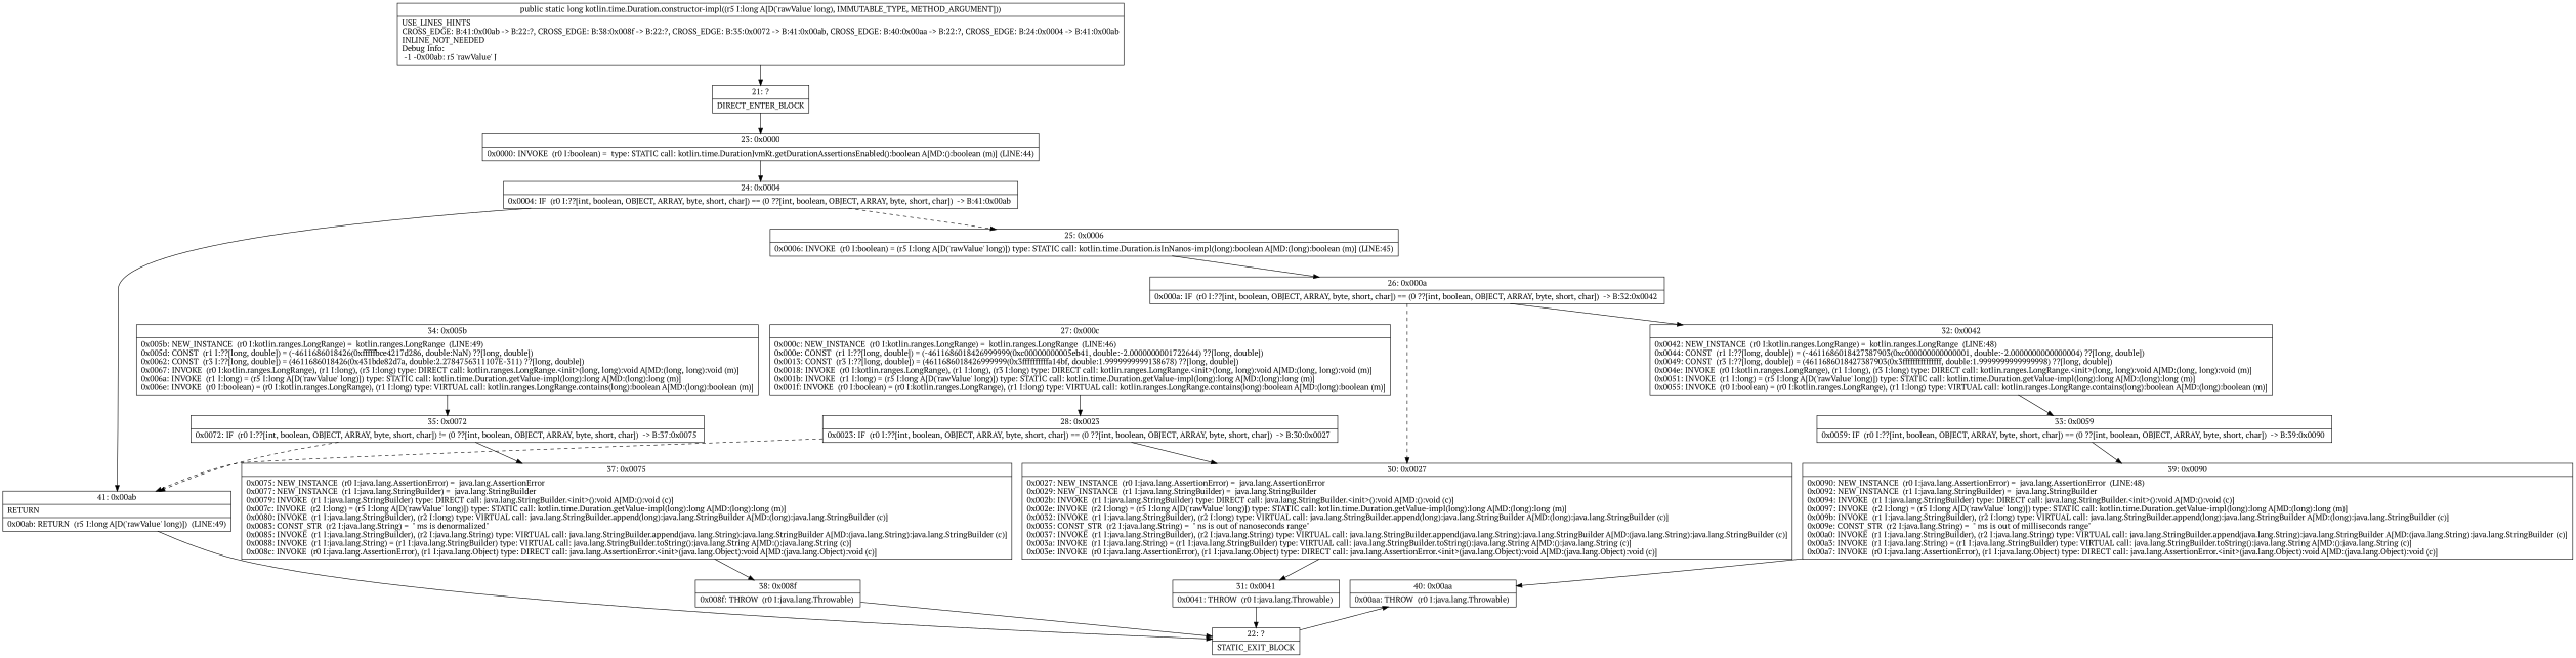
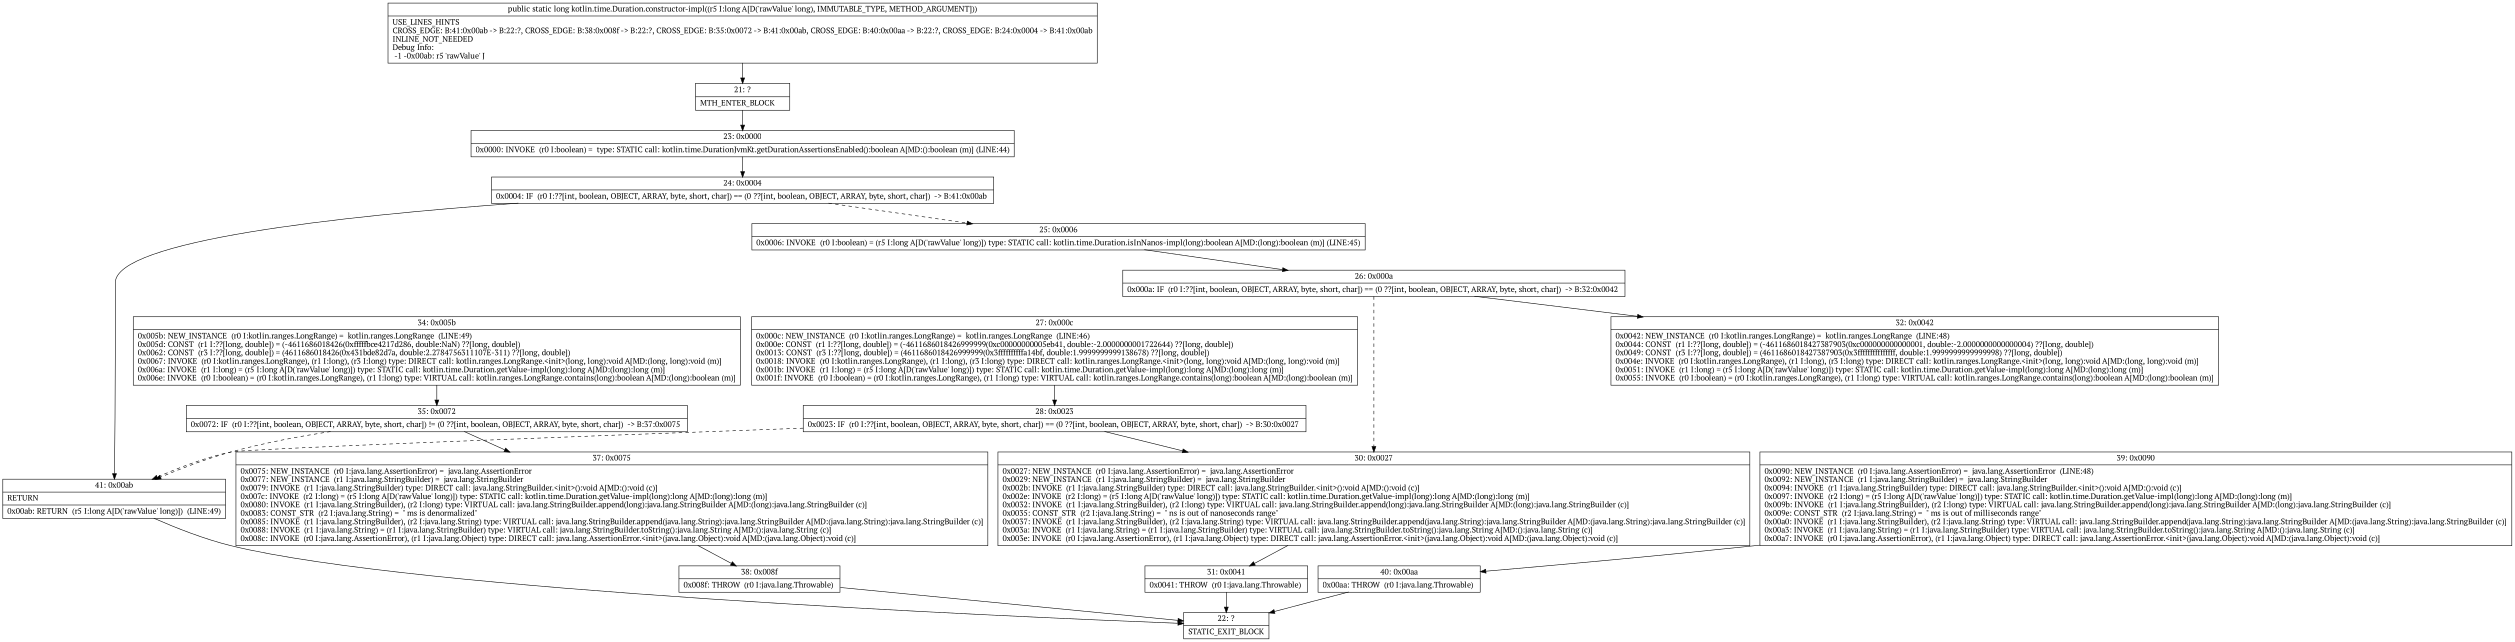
  digraph {
    fontname="PT Serif"
    node [fontname="PT Serif" shape=record]
    edge [fontname="PT Serif"]
-   n1 [label="{21\:\ ?|DIRECT_ENTER_BLOCK\l}"]
+   n1 [label="{21\:\ ?|MTH_ENTER_BLOCK\l}"]
    n2 [label="{23\:\ 0x0000|0x0000: INVOKE  (r0 I:boolean) =  type: STATIC call: kotlin.time.DurationJvmKt.getDurationAssertionsEnabled():boolean A[MD:():boolean (m)] (LINE:44)\l}"]
    n3 [label="{24\:\ 0x0004|0x0004: IF  (r0 I:??[int, boolean, OBJECT, ARRAY, byte, short, char]) == (0 ??[int, boolean, OBJECT, ARRAY, byte, short, char])  \-\> B:41:0x00ab \l}"]
    n4 [label="{25\:\ 0x0006|0x0006: INVOKE  (r0 I:boolean) = (r5 I:long A[D('rawValue' long)]) type: STATIC call: kotlin.time.Duration.isInNanos\-impl(long):boolean A[MD:(long):boolean (m)] (LINE:45)\l}"]
    n5 [label="{41\:\ 0x00ab|RETURN\l|0x00ab: RETURN  (r5 I:long A[D('rawValue' long)])  (LINE:49)\l}"]
    n6 [label="{26\:\ 0x000a|0x000a: IF  (r0 I:??[int, boolean, OBJECT, ARRAY, byte, short, char]) == (0 ??[int, boolean, OBJECT, ARRAY, byte, short, char])  \-\> B:32:0x0042 \l}"]
    n7 [label="{22\:\ ?|STATIC_EXIT_BLOCK\l}"]
    n8 [label="{32\:\ 0x0042|0x0042: NEW_INSTANCE  (r0 I:kotlin.ranges.LongRange) =  kotlin.ranges.LongRange  (LINE:48)\l0x0044: CONST  (r1 I:??[long, double]) = (\-4611686018427387903(0xc000000000000001, double:\-2.0000000000000004) ??[long, double]) \l0x0049: CONST  (r3 I:??[long, double]) = (4611686018427387903(0x3fffffffffffffff, double:1.9999999999999998) ??[long, double]) \l0x004e: INVOKE  (r0 I:kotlin.ranges.LongRange), (r1 I:long), (r3 I:long) type: DIRECT call: kotlin.ranges.LongRange.\<init\>(long, long):void A[MD:(long, long):void (m)]\l0x0051: INVOKE  (r1 I:long) = (r5 I:long A[D('rawValue' long)]) type: STATIC call: kotlin.time.Duration.getValue\-impl(long):long A[MD:(long):long (m)]\l0x0055: INVOKE  (r0 I:boolean) = (r0 I:kotlin.ranges.LongRange), (r1 I:long) type: VIRTUAL call: kotlin.ranges.LongRange.contains(long):boolean A[MD:(long):boolean (m)]\l}"]
    n9 [label="{30\:\ 0x0027|0x0027: NEW_INSTANCE  (r0 I:java.lang.AssertionError) =  java.lang.AssertionError \l0x0029: NEW_INSTANCE  (r1 I:java.lang.StringBuilder) =  java.lang.StringBuilder \l0x002b: INVOKE  (r1 I:java.lang.StringBuilder) type: DIRECT call: java.lang.StringBuilder.\<init\>():void A[MD:():void (c)]\l0x002e: INVOKE  (r2 I:long) = (r5 I:long A[D('rawValue' long)]) type: STATIC call: kotlin.time.Duration.getValue\-impl(long):long A[MD:(long):long (m)]\l0x0032: INVOKE  (r1 I:java.lang.StringBuilder), (r2 I:long) type: VIRTUAL call: java.lang.StringBuilder.append(long):java.lang.StringBuilder A[MD:(long):java.lang.StringBuilder (c)]\l0x0035: CONST_STR  (r2 I:java.lang.String) =  \" ns is out of nanoseconds range\" \l0x0037: INVOKE  (r1 I:java.lang.StringBuilder), (r2 I:java.lang.String) type: VIRTUAL call: java.lang.StringBuilder.append(java.lang.String):java.lang.StringBuilder A[MD:(java.lang.String):java.lang.StringBuilder (c)]\l0x003a: INVOKE  (r1 I:java.lang.String) = (r1 I:java.lang.StringBuilder) type: VIRTUAL call: java.lang.StringBuilder.toString():java.lang.String A[MD:():java.lang.String (c)]\l0x003e: INVOKE  (r0 I:java.lang.AssertionError), (r1 I:java.lang.Object) type: DIRECT call: java.lang.AssertionError.\<init\>(java.lang.Object):void A[MD:(java.lang.Object):void (c)]\l}"]
    n10 [label="{27\:\ 0x000c|0x000c: NEW_INSTANCE  (r0 I:kotlin.ranges.LongRange) =  kotlin.ranges.LongRange  (LINE:46)\l0x000e: CONST  (r1 I:??[long, double]) = (\-4611686018426999999(0xc00000000005eb41, double:\-2.0000000001722644) ??[long, double]) \l0x0013: CONST  (r3 I:??[long, double]) = (4611686018426999999(0x3ffffffffffa14bf, double:1.9999999999138678) ??[long, double]) \l0x0018: INVOKE  (r0 I:kotlin.ranges.LongRange), (r1 I:long), (r3 I:long) type: DIRECT call: kotlin.ranges.LongRange.\<init\>(long, long):void A[MD:(long, long):void (m)]\l0x001b: INVOKE  (r1 I:long) = (r5 I:long A[D('rawValue' long)]) type: STATIC call: kotlin.time.Duration.getValue\-impl(long):long A[MD:(long):long (m)]\l0x001f: INVOKE  (r0 I:boolean) = (r0 I:kotlin.ranges.LongRange), (r1 I:long) type: VIRTUAL call: kotlin.ranges.LongRange.contains(long):boolean A[MD:(long):boolean (m)]\l}"]
    n11 [label="{28\:\ 0x0023|0x0023: IF  (r0 I:??[int, boolean, OBJECT, ARRAY, byte, short, char]) == (0 ??[int, boolean, OBJECT, ARRAY, byte, short, char])  \-\> B:30:0x0027 \l}"]
-   n12 [label="{33\:\ 0x0059|0x0059: IF  (r0 I:??[int, boolean, OBJECT, ARRAY, byte, short, char]) == (0 ??[int, boolean, OBJECT, ARRAY, byte, short, char])  \-\> B:39:0x0090 \l}"]
    n13 [label="{31\:\ 0x0041|0x0041: THROW  (r0 I:java.lang.Throwable) \l}"]
    n14 [label="{39\:\ 0x0090|0x0090: NEW_INSTANCE  (r0 I:java.lang.AssertionError) =  java.lang.AssertionError  (LINE:48)\l0x0092: NEW_INSTANCE  (r1 I:java.lang.StringBuilder) =  java.lang.StringBuilder \l0x0094: INVOKE  (r1 I:java.lang.StringBuilder) type: DIRECT call: java.lang.StringBuilder.\<init\>():void A[MD:():void (c)]\l0x0097: INVOKE  (r2 I:long) = (r5 I:long A[D('rawValue' long)]) type: STATIC call: kotlin.time.Duration.getValue\-impl(long):long A[MD:(long):long (m)]\l0x009b: INVOKE  (r1 I:java.lang.StringBuilder), (r2 I:long) type: VIRTUAL call: java.lang.StringBuilder.append(long):java.lang.StringBuilder A[MD:(long):java.lang.StringBuilder (c)]\l0x009e: CONST_STR  (r2 I:java.lang.String) =  \" ms is out of milliseconds range\" \l0x00a0: INVOKE  (r1 I:java.lang.StringBuilder), (r2 I:java.lang.String) type: VIRTUAL call: java.lang.StringBuilder.append(java.lang.String):java.lang.StringBuilder A[MD:(java.lang.String):java.lang.StringBuilder (c)]\l0x00a3: INVOKE  (r1 I:java.lang.String) = (r1 I:java.lang.StringBuilder) type: VIRTUAL call: java.lang.StringBuilder.toString():java.lang.String A[MD:():java.lang.String (c)]\l0x00a7: INVOKE  (r0 I:java.lang.AssertionError), (r1 I:java.lang.Object) type: DIRECT call: java.lang.AssertionError.\<init\>(java.lang.Object):void A[MD:(java.lang.Object):void (c)]\l}"]
    n15 [label="{34\:\ 0x005b|0x005b: NEW_INSTANCE  (r0 I:kotlin.ranges.LongRange) =  kotlin.ranges.LongRange  (LINE:49)\l0x005d: CONST  (r1 I:??[long, double]) = (\-4611686018426(0xfffffbce4217d286, double:NaN) ??[long, double]) \l0x0062: CONST  (r3 I:??[long, double]) = (4611686018426(0x431bde82d7a, double:2.2784756311107E\-311) ??[long, double]) \l0x0067: INVOKE  (r0 I:kotlin.ranges.LongRange), (r1 I:long), (r3 I:long) type: DIRECT call: kotlin.ranges.LongRange.\<init\>(long, long):void A[MD:(long, long):void (m)]\l0x006a: INVOKE  (r1 I:long) = (r5 I:long A[D('rawValue' long)]) type: STATIC call: kotlin.time.Duration.getValue\-impl(long):long A[MD:(long):long (m)]\l0x006e: INVOKE  (r0 I:boolean) = (r0 I:kotlin.ranges.LongRange), (r1 I:long) type: VIRTUAL call: kotlin.ranges.LongRange.contains(long):boolean A[MD:(long):boolean (m)]\l}"]
    n16 [label="{35\:\ 0x0072|0x0072: IF  (r0 I:??[int, boolean, OBJECT, ARRAY, byte, short, char]) != (0 ??[int, boolean, OBJECT, ARRAY, byte, short, char])  \-\> B:37:0x0075 \l}"]
    n17 [label="{40\:\ 0x00aa|0x00aa: THROW  (r0 I:java.lang.Throwable) \l}"]
    n18 [label="{37\:\ 0x0075|0x0075: NEW_INSTANCE  (r0 I:java.lang.AssertionError) =  java.lang.AssertionError \l0x0077: NEW_INSTANCE  (r1 I:java.lang.StringBuilder) =  java.lang.StringBuilder \l0x0079: INVOKE  (r1 I:java.lang.StringBuilder) type: DIRECT call: java.lang.StringBuilder.\<init\>():void A[MD:():void (c)]\l0x007c: INVOKE  (r2 I:long) = (r5 I:long A[D('rawValue' long)]) type: STATIC call: kotlin.time.Duration.getValue\-impl(long):long A[MD:(long):long (m)]\l0x0080: INVOKE  (r1 I:java.lang.StringBuilder), (r2 I:long) type: VIRTUAL call: java.lang.StringBuilder.append(long):java.lang.StringBuilder A[MD:(long):java.lang.StringBuilder (c)]\l0x0083: CONST_STR  (r2 I:java.lang.String) =  \" ms is denormalized\" \l0x0085: INVOKE  (r1 I:java.lang.StringBuilder), (r2 I:java.lang.String) type: VIRTUAL call: java.lang.StringBuilder.append(java.lang.String):java.lang.StringBuilder A[MD:(java.lang.String):java.lang.StringBuilder (c)]\l0x0088: INVOKE  (r1 I:java.lang.String) = (r1 I:java.lang.StringBuilder) type: VIRTUAL call: java.lang.StringBuilder.toString():java.lang.String A[MD:():java.lang.String (c)]\l0x008c: INVOKE  (r0 I:java.lang.AssertionError), (r1 I:java.lang.Object) type: DIRECT call: java.lang.AssertionError.\<init\>(java.lang.Object):void A[MD:(java.lang.Object):void (c)]\l}"]
    n19 [label="{38\:\ 0x008f|0x008f: THROW  (r0 I:java.lang.Throwable) \l}"]
    n20 [label="{public static long kotlin.time.Duration.constructor\-impl((r5 I:long A[D('rawValue' long), IMMUTABLE_TYPE, METHOD_ARGUMENT]))  | USE_LINES_HINTS\lCROSS_EDGE: B:41:0x00ab \-\> B:22:?, CROSS_EDGE: B:38:0x008f \-\> B:22:?, CROSS_EDGE: B:35:0x0072 \-\> B:41:0x00ab, CROSS_EDGE: B:40:0x00aa \-\> B:22:?, CROSS_EDGE: B:24:0x0004 \-\> B:41:0x00ab\lINLINE_NOT_NEEDED\lDebug Info:\l  \-1 \-0x00ab: r5 'rawValue' J\l}"]
    n1 -> n2
    n2 -> n3
    n3 -> n4 [style=dashed]
    n3 -> n5
    n4 -> n6
    n5 -> n7
    n6 -> n8
    n6 -> n9 [style=dashed]
-   n8 -> n12
    n9 -> n13
    n10 -> n11
    n11 -> n5 [style=dashed]
    n11 -> n9
-   n12 -> n14
    n13 -> n7
    n14 -> n17
    n15 -> n16
    n16 -> n5 [style=dashed]
    n16 -> n18
-   n7 -> n17
+   n17 -> n7
    n18 -> n19
    n19 -> n7
    n20 -> n1
  }
